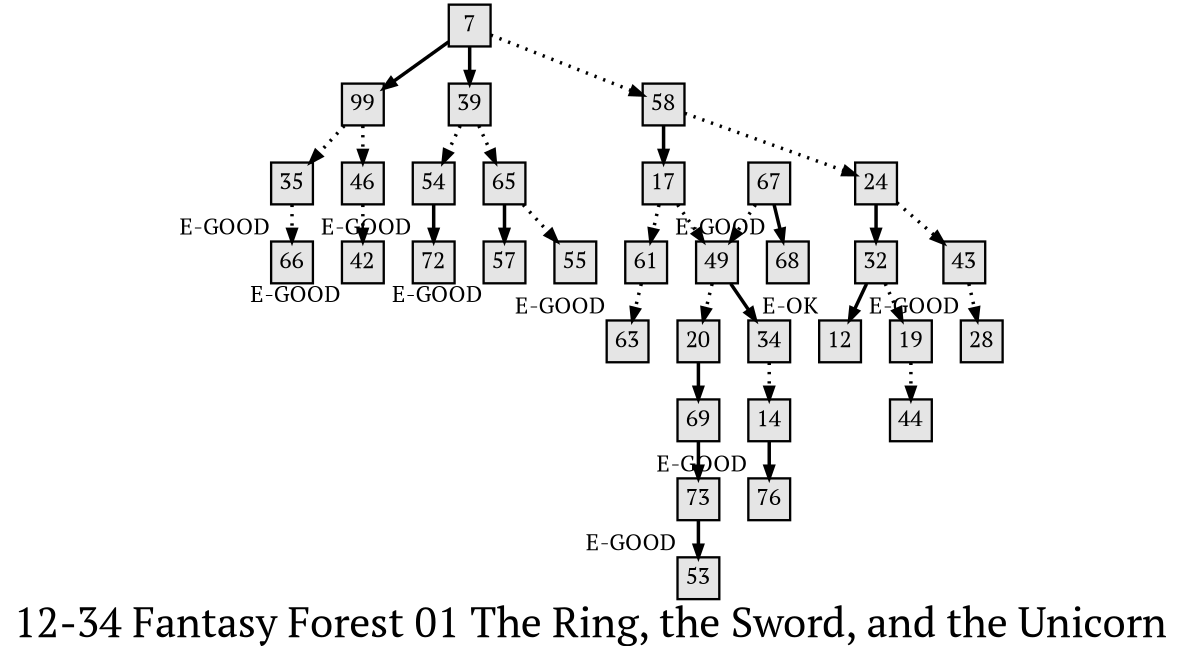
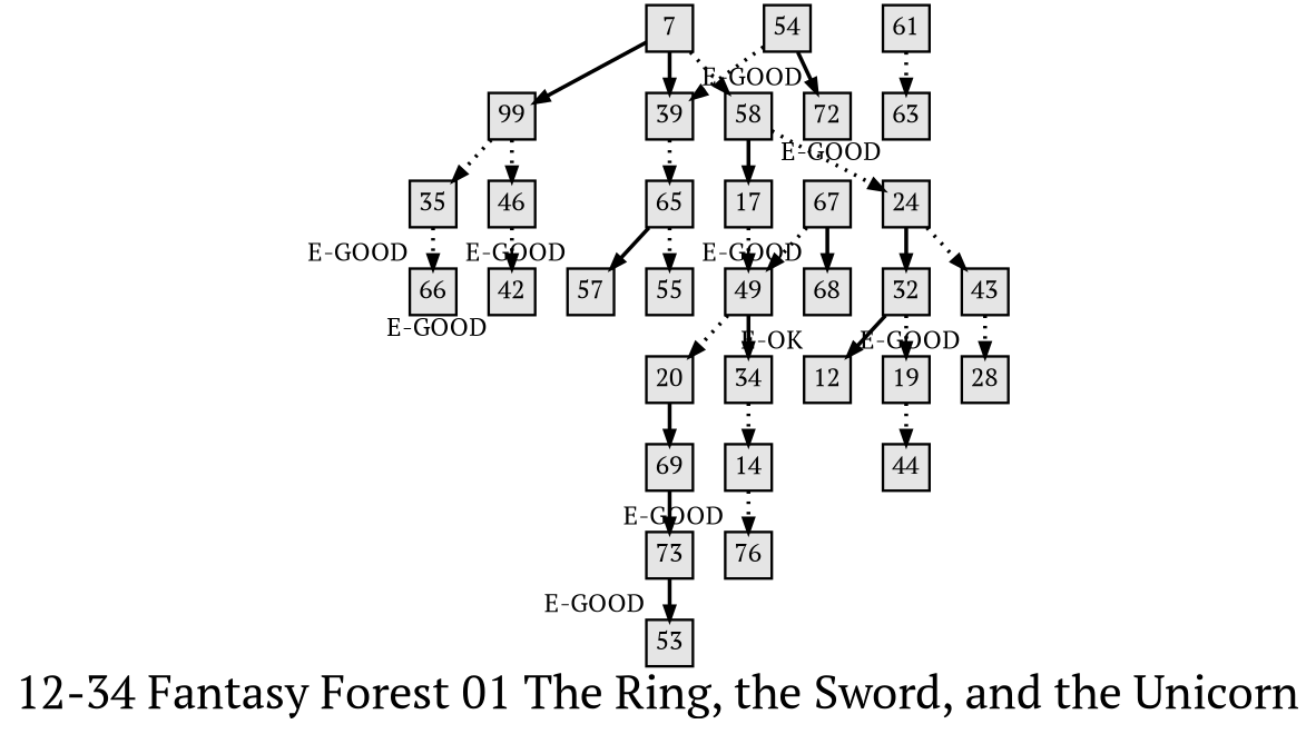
  digraph {
    fontname="PT Serif"
    fontsize=36
    label="12-34 Fantasy Forest 01 The Ring, the Sword, and the Unicorn"
    nodesep=0.35
    ordering=out
    rankdir=TB
    ranksep=0.45
    node [fillcolor=grey90 fixedsize=true fontname="PT Serif" fontsize=20 labelfloat=true margin="0,0" penwidth=2 regular=true shape=rect style=filled]
    edge [fontname="PT Serif" fontsize=12 labelfloat=true penwidth=3 style=dotted]
    n1 [label=99]
    7
    39
    58
    35
    46
    54
    65
    17
    24
    66 [xlabel="E-GOOD"]
    42 [xlabel="E-GOOD"]
    72 [xlabel="E-GOOD"]
    57 [xlabel="E-GOOD"]
    55
    61
    49
    32
    43
    12 [xlabel="E-OK"]
    76 [xlabel="E-GOOD"]
    14
    63 [xlabel="E-GOOD"]
    20
    34
    69
    67
    68 [xlabel="E-GOOD"]
    19
    44
    73
    53 [xlabel="E-GOOD"]
    28 [xlabel="E-GOOD"]
    n1 -> 35
    n1 -> 46
    7 -> n1 [style=bold]
    7 -> 39 [style=bold]
    7 -> 58
-   39 -> 54
+   54 -> 39
    39 -> 65
    58 -> 17 [style=bold]
    58 -> 24
    35 -> 66
    46 -> 42
    54 -> 72 [style=bold]
    65 -> 57 [style=bold]
    65 -> 55
-   17 -> 61
    17 -> 49
    24 -> 32 [style=bold]
    24 -> 43
    61 -> 63
    49 -> 20
    49 -> 34 [style=bold]
    32 -> 12 [style=bold]
    32 -> 19
    43 -> 28
-   14 -> 76 [style=bold]
+   14 -> 76
    20 -> 69 [style=bold]
    34 -> 14
    69 -> 73 [style=bold]
    67 -> 49
    67 -> 68 [style=bold]
    19 -> 44
    73 -> 53 [style=bold]
  }
